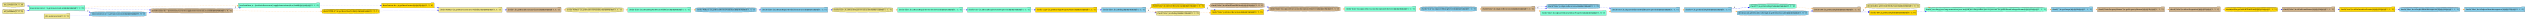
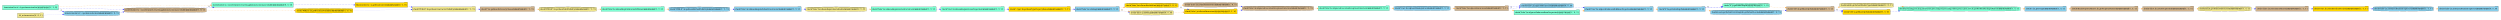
  digraph {
    fontname="Noto Serif"
    rankdir=LR
    node [fillcolor=skyblue fontname="Noto Serif" shape=folder style=filled]
    edge [color=blue fontname="Noto Serif" style=dashed]
    n1 [fillcolor=khaki label="check(\"PUBLIC\",bc.getBeanFieldVisibility())@@@8@@@['1', '1', '1']" shape=cylinder]
    n2 [fillcolor=aquamarine label="check(\"false\",bc.isBeanMapPutReturnsOldValue())@@@9@@@['1', '1', '1']"]
    n3 [label="check(\"PUBLIC\",bc.getBeanMethodVisibility())@@@10@@@['1', '1', '1']" shape=cylinder]
    n4 [fillcolor=khaki label="check(\"false\",bc.isBeansRequireSerializable())@@@12@@@['1', '1', '1']" shape=cylinder]
    n5 [fillcolor=aquamarine label="check(\"false\",bc.isBeansRequireSettersForGetters())@@@13@@@['1', '1', '1']"]
    n6 [fillcolor=aquamarine label="check(\"true\",bc.isBeansRequireSomeProperties())@@@14@@@['1', '1', '1']"]
    n7 [fillcolor=gold label="check(\"_type\",bc.getBeanTypePropertyName())@@@15@@@['1', '1', '1']"]
    n8 [fillcolor=aquamarine label="JsonSerializer js = JsonSerializer.create().applyAnnotations(al,sr).build()@@@4@@@['0', '1', '0']"]
    n9 [fillcolor=gold label="BeanContext bc = js.getBeanContext()@@@5@@@['0', '1', '0']"]
    n10 [fillcolor=khaki label="check(\"PUBLIC\",bc.getBeanConstructorVisibility())@@@6@@@['1', '1', '1']"]
    n11 [label="check(\"\",bc.getSwaps())@@@30@@@['1', '1', '1']"]
    n12 [fillcolor=tan label="check(\"BasicPropertyNamer\",bc.getPropertyNamer())@@@31@@@['1', '1', '1']"]
    n13 [fillcolor=tan label="check(\"false\",bc.isSortProperties())@@@32@@@['1', '1', '1']"]
    n14 [fillcolor=khaki label="check(null,bc.getDefaultMediaType())@@@28@@@['1', '0', '1']" shape=cylinder]
    n15 [fillcolor=aquamarine label="check(\"java.lang,java.lang.annotation,java.lang.ref,java.lang.reflect,java.io,java.net\",bc.getNotBeanPackagesNames())@@@29@@@['1', '1', '1']" shape=cylinder]
    n16 [label="check(\"false\",bc.isBeansRequireDefaultConstructor())@@@11@@@['1', '1', '1']"]
    n17 [fillcolor=gold label="check(\"false\",bc.isDetectRecursions())@@@17@@@['1', '0', '1']" shape=cylinder]
    n18 [fillcolor=tan label="check(\"false\",bc.isFindFluentSetters())@@@18@@@['1', '0', '1']" shape=cylinder]
    n19 [fillcolor=gold label="check(\"false\",js.isDetectRecursions())@@@18@@@['0', '1', '0']"]
    n20 [fillcolor=tan label="check(\"false\",bc.isIgnoreInvocationExceptionsOnGetters())@@@19@@@['1', '1', '1']" shape=cylinder]
    n21 [fillcolor=gold label="check(\"100\",js.getMaxDepth())@@@28@@@['0', '1', '0']"]
    n22 [label="check(\"true\",bc.isIgnoreUnknownNullBeanProperties())@@@24@@@['1', '1', '1']"]
    n23 [label="check(\"0\",bc.getInitialDepth())@@@25@@@['1', '1', '1']"]
    n24 [fillcolor=aquamarine label="check(\"0\",js.getInitialDepth())@@@26@@@['0', '1', '0']" shape=cylinder]
    n25 [label="check(Locale.getDefault().toString(),bc.getDefaultLocale())@@@26@@@['1', '0', '1']" shape=cylinder]
    n26 [fillcolor=tan label="check(\"100\",bc.getMaxDepth())@@@27@@@['1', '1', '1']"]
    n27 [label="check(\"false\",bc.isDebug())@@@16@@@['1', '1', '1']"]
    n28 [fillcolor=khaki label="check(\"false\",js.isDebug())@@@17@@@['0', '1', '0']" shape=cylinder]
    n29 [label="check(\"false\",bc.isUseJavaBeanIntrospector())@@@37@@@['0', '1', '0']"]
    n30 [label="AnnotationList al = c.getAnnotationList()@@@3@@@['0', '0', '1']" shape=cylinder]
    n31 [fillcolor=tan label="JsonSerializer bc = JsonSerializer.create().applyAnnotations(al,sr).build()@@@4@@@['1', '0', '1']" shape=cylinder]
    n32 [fillcolor=gold label="check(\"PUBLIC\",bc.getBeanClassVisibility())@@@5@@@['1', '0', '1']" shape=cylinder]
    n33 [label="check(\"true\",bc.isIgnoreMissingSetters())@@@21@@@['1', '1', '1']" shape=cylinder]
    n34 [fillcolor=tan label="check(\"false\",bc.isIgnoreRecursions())@@@22@@@['1', '1', '1']"]
    n35 [label="check(\"false\",js.isIgnoreRecursions())@@@23@@@['0', '1', '0']" shape=cylinder]
    n36 [fillcolor=aquamarine label="check(\"false\",bc.isIgnoreUnknownBeanProperties())@@@23@@@['1', '0', '1']"]
-   n37 [fillcolor=khaki label="b01_noValues['0', '1', '0']" shape=cylinder]
    n38 [fillcolor=aquamarine label="AnnotationList al = b.getAnnotationList()@@@3@@@['1', '1', '0']"]
    n39 [fillcolor=tan label="check(\"\",bc.getBeanDictionaryClasses())@@@7@@@['1', '1', '1']"]
    n40 [fillcolor=aquamarine label="check(\"false\",bc.isIgnoreInvocationExceptionsOnSetters())@@@20@@@['1', '1', '1']"]
    n41 [fillcolor=tan label="check(\"false\",bc.isUseEnumNames())@@@34@@@['1', '1', '1']"]
    n42 [fillcolor=gold label="check(\"true\",bc.isUseInterfaceProxies())@@@35@@@['1', '1', '1']"]
    n43 [label="check(\"false\",bc.isUseJavaBeanIntrospector())@@@36@@@['1', '1', '1']" shape=cylinder]
-   n44 [fillcolor=gold label="check(null,bc.getDefaultTimeZone())@@@33@@@['1', '1', '1']" shape=cylinder]
-   n45 [fillcolor=khaki label="b01_noValues['1', '0', '0']" shape=cylinder]
+   n44 [fillcolor=khaki label="check(null,bc.getDefaultTimeZone())@@@33@@@['1', '1', '1']" shape=cylinder]
    n46 [fillcolor=khaki label="c01_noAnnotation['0', '0', '1']"]
    n1 -> n2 [color=darkorange]
    n2 -> n3 [color=darkorange]
    n3 -> n16 [style=dotted]
    n4 -> n5 [color=darkorange style=dotted]
    n5 -> n6
    n6 -> n7
    n7 -> n27
    n8 -> n9
    n9 -> n10
    n10 -> n39 [style=dotted]
    n11 -> n12 [color=darkorange style=dotted]
    n12 -> n13 [color=darkorange]
    n13 -> n44 [color=darkorange style=dotted]
    n14 -> n15 [color=darkorange style=dotted]
    n15 -> n11 [color=darkorange]
    n16 -> n4 [style=dotted]
    n17 -> n18 [color=darkorange style=dotted]
    n17 -> n19 [label=0 style=dotted]
    n18 -> n20
    n19 -> n20 [style=dotted]
    n20 -> n40 [color=darkorange]
    n21 -> n15
    n22 -> n23 [color=darkorange style=dotted]
    n23 -> n24
    n23 -> n24 [label=0]
    n23 -> n25 [color=darkorange style=dotted]
    n24 -> n26 [color=darkorange]
    n25 -> n26
    n26 -> n14 [color=darkorange style=dotted]
    n26 -> n21 [style=dotted]
    n26 -> n21 [label=0]
    n27 -> n17 [color=darkorange]
    n27 -> n28 [style=dotted]
    n27 -> n28 [color=darkorange label=0]
    n28 -> n19 [color=darkorange]
    n30 -> n31
    n31 -> n8 [label=0]
    n31 -> n32 [color=darkorange]
    n32 -> n10 [style=dotted]
    n33 -> n34 [color=darkorange]
    n34 -> n35 [label=0]
    n34 -> n35
    n34 -> n36 [color=darkorange style=dotted]
    n35 -> n22
    n36 -> n22 [color=darkorange style=dotted]
-   n37 -> n38 [style=dotted]
    n38 -> n8 [color=darkorange]
    n38 -> n30 [label=0 style=dotted]
    n38 -> n31
    n39 -> n1 [color=darkorange style=dotted]
    n40 -> n33 [color=darkorange style=dotted]
    n41 -> n42 [style=dotted]
    n42 -> n43
    n43 -> n29 [color=darkorange style=dotted]
    n44 -> n41 [style=dotted]
-   n45 -> n38
    n46 -> n30 [style=dotted]
  }
